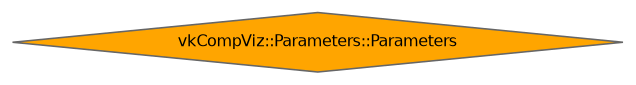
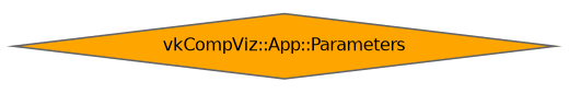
  digraph {
    rankdir=LR
-   n1 [color=grey40 fillcolor=orange fontname=Helvetica fontsize=10 height=0.2 label="vkCompViz::Parameters::Parameters" shape=diamond style=filled width=0.4]
+   n1 [color=grey40 fillcolor=orange fontname=Helvetica fontsize=10 height=0.2 label="vkCompViz::App::Parameters" shape=diamond style=filled width=0.4]
  }
